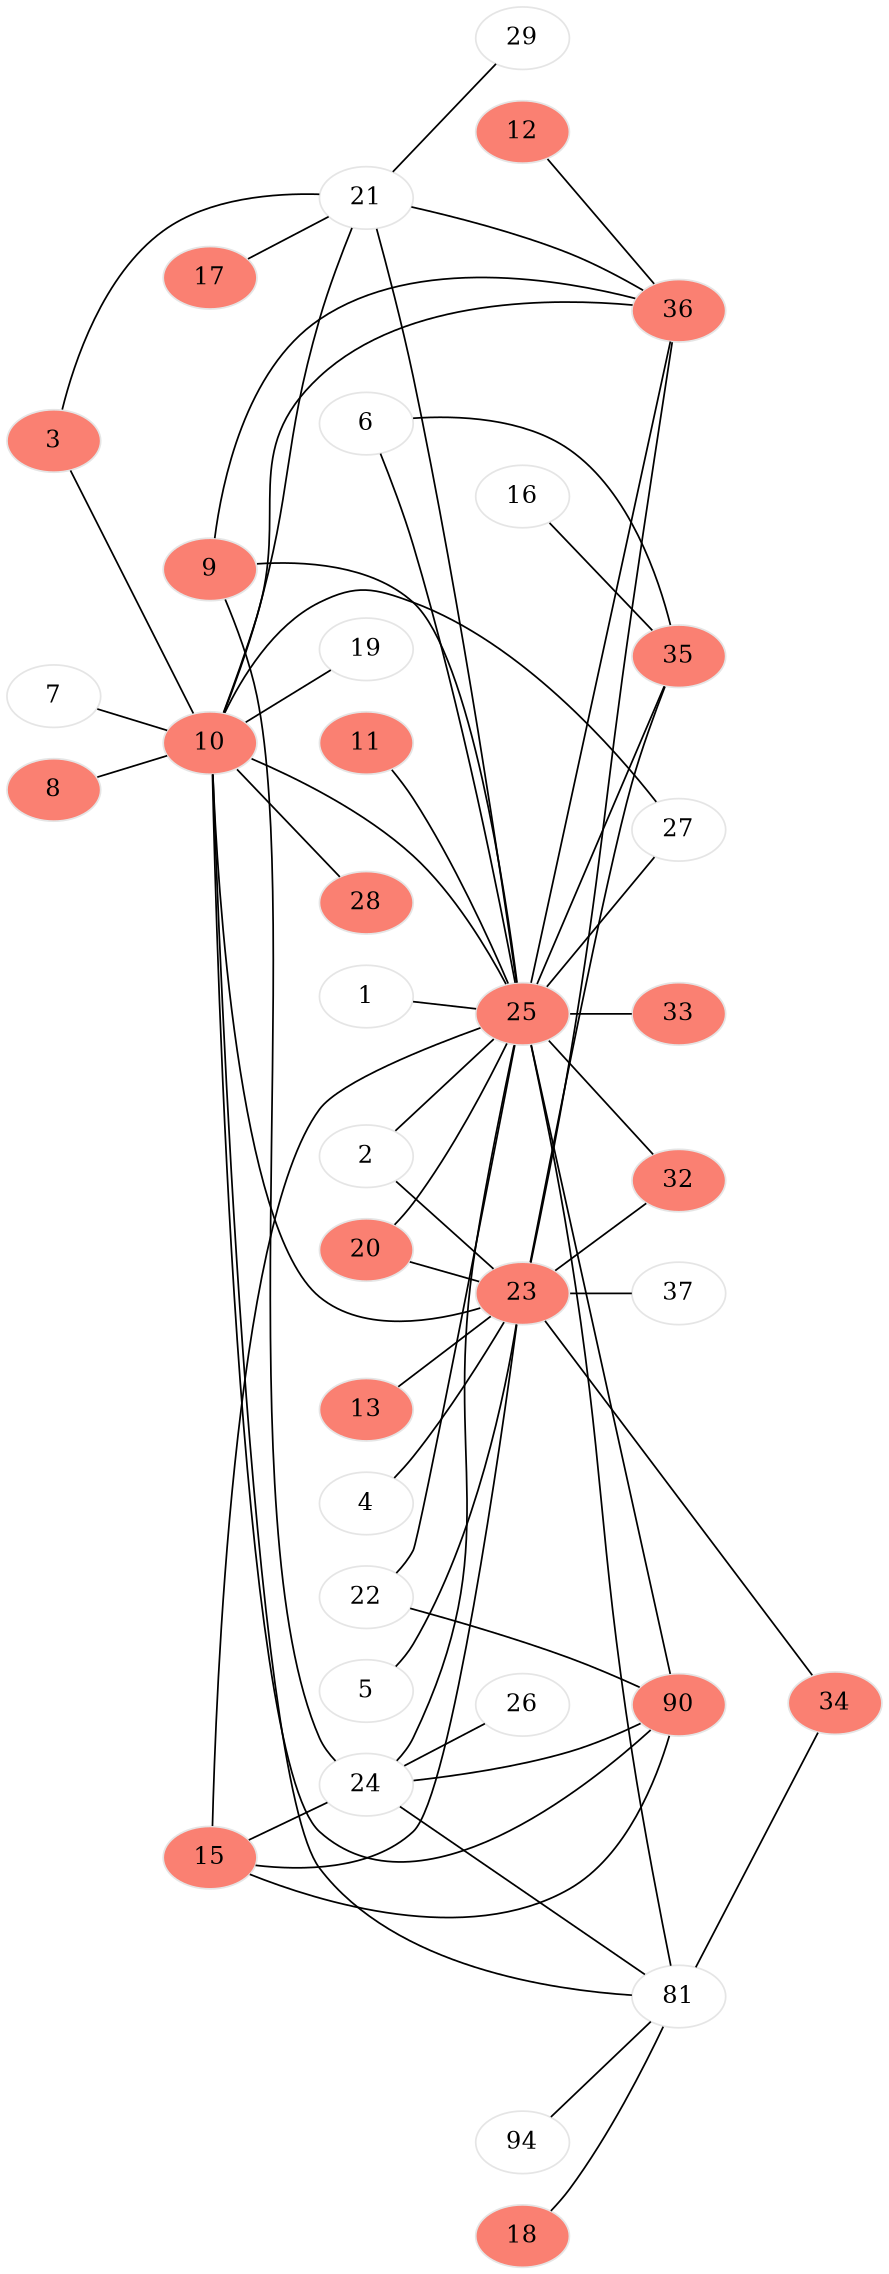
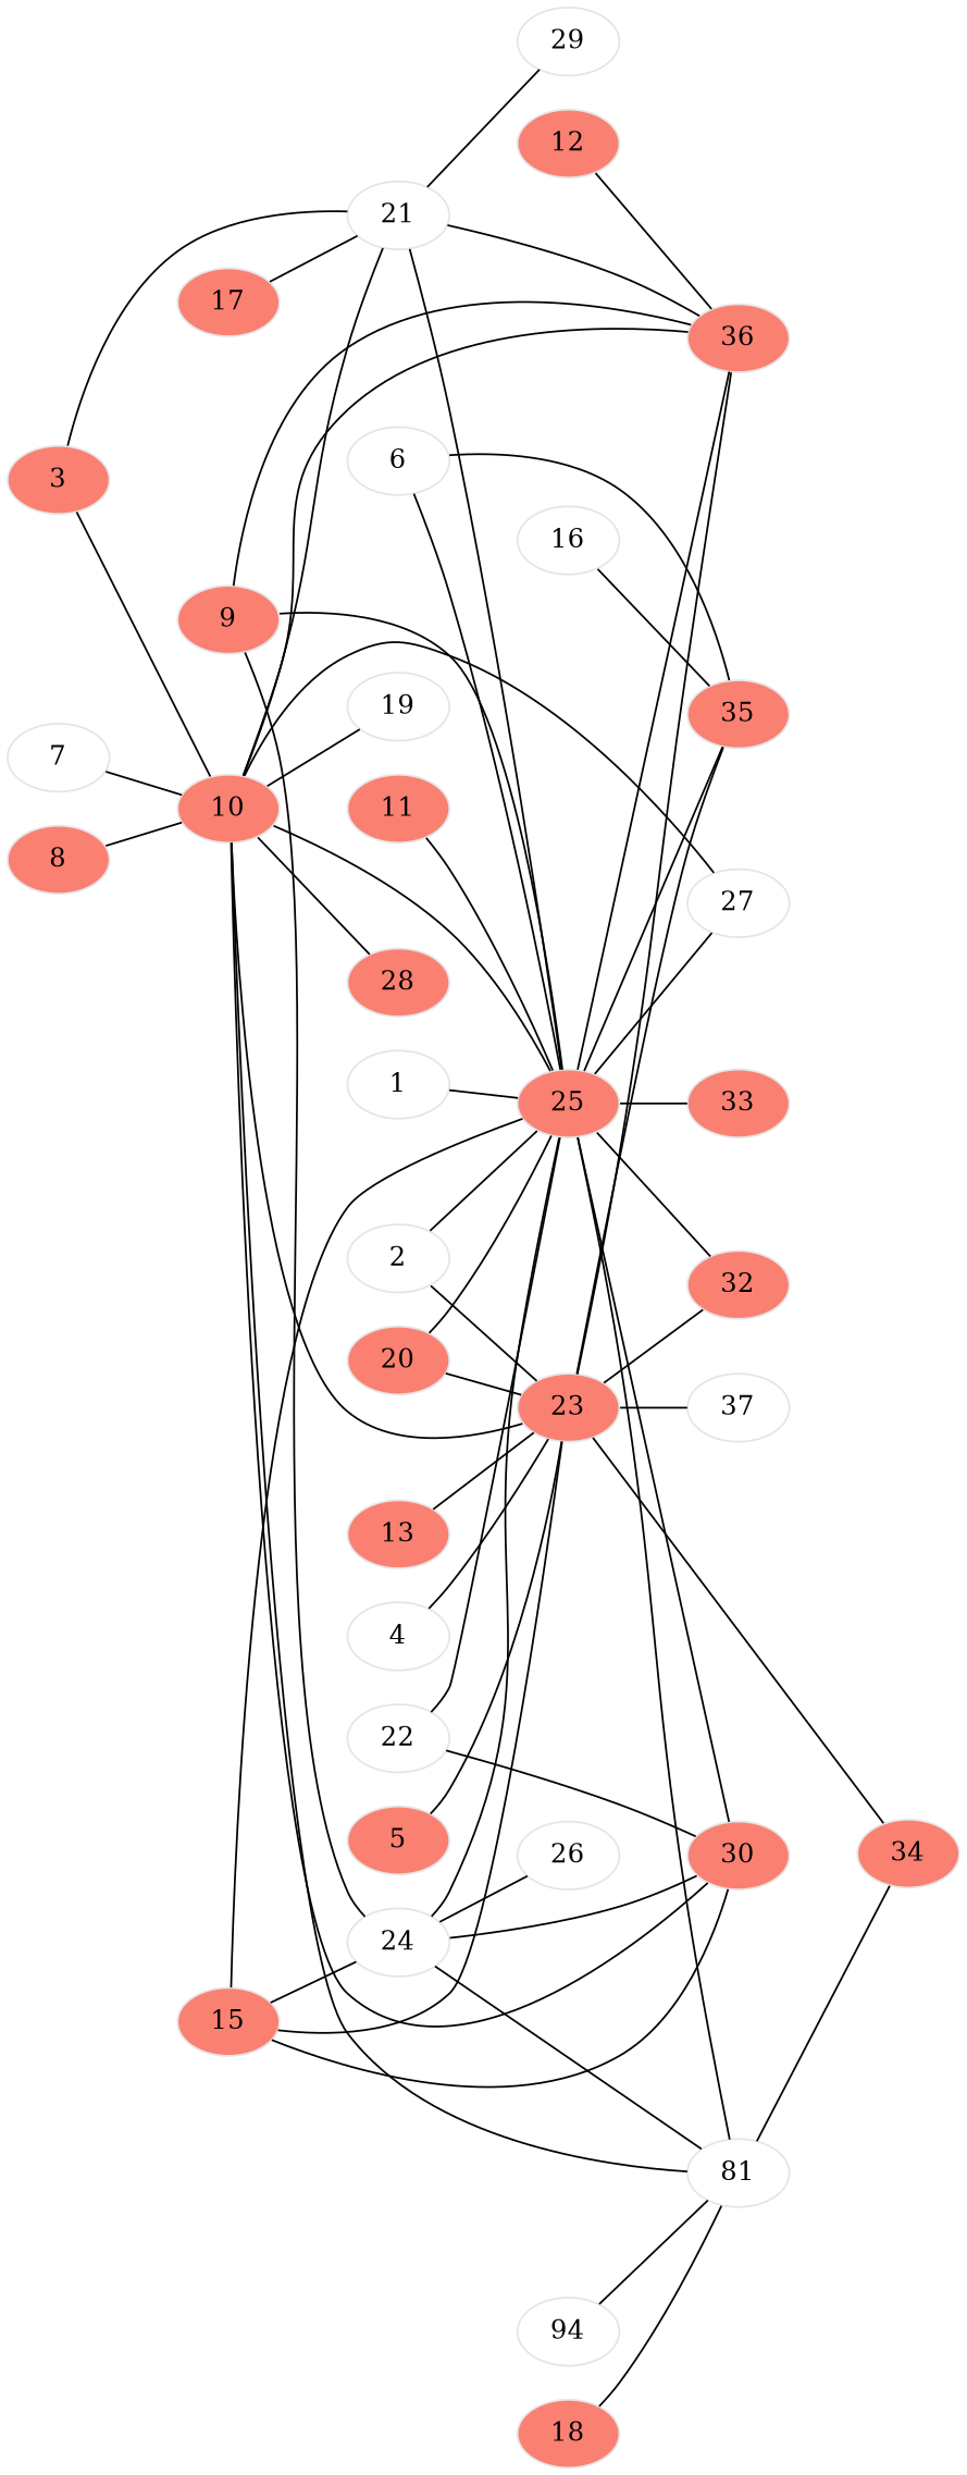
  graph {
    rankdir=LR
    node [color=gray90 fillcolor=salmon style=filled]
    edge [weight=1.0]
    1 [fillcolor=white]
    25
    35
    36
    27 [fillcolor=white]
-   30 [label=90]
+   30
    n7 [fillcolor=white label=81]
    32
    33
    2 [fillcolor=white]
    23
    34
    37 [fillcolor=white]
    3
    10
    21 [fillcolor=white]
    19 [fillcolor=white]
    28
    29 [fillcolor=white]
    4 [fillcolor=white]
-   5 [fillcolor=white]
+   5
    6 [fillcolor=white]
    7 [fillcolor=white]
    8
    9
    24 [fillcolor=white]
    26 [fillcolor=white]
    11
    12
    13
    n31 [fillcolor=white label=94]
    15
    16 [fillcolor=white]
    17
    18
    20
    22 [fillcolor=white]
    1 -- 25
    25 -- 35
    25 -- 36
    25 -- 27
    25 -- 30 [weight=2.0]
    25 -- n7
    25 -- 32
    25 -- 33
    n7 -- 34
    2 -- 25
    2 -- 23
    23 -- 35
    23 -- 36
    23 -- 32
    23 -- 34
    23 -- 37
    3 -- 10
    3 -- 21
    10 -- 25
    10 -- 36
    10 -- 27
    10 -- 30
    10 -- n7 [weight=2.0]
    10 -- 23
    10 -- 21 [weight=2.0]
    10 -- 19
    10 -- 28
    21 -- 25
    21 -- 36
    21 -- 29
    4 -- 23
    5 -- 23
    6 -- 25
    6 -- 35
    7 -- 10
    8 -- 10
    9 -- 25
    9 -- 36
    9 -- 24
    24 -- 25
    24 -- 30
    24 -- n7
    24 -- 26
    11 -- 25
    12 -- 36
    13 -- 23
    n31 -- n7
    15 -- 25
    15 -- 30
    15 -- 23
    15 -- 24
    16 -- 35
    17 -- 21
    18 -- n7
    20 -- 25
    20 -- 23 [weight=2.0]
    22 -- 25
    22 -- 30
  }
